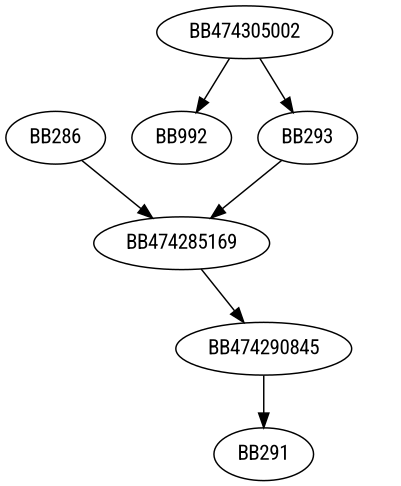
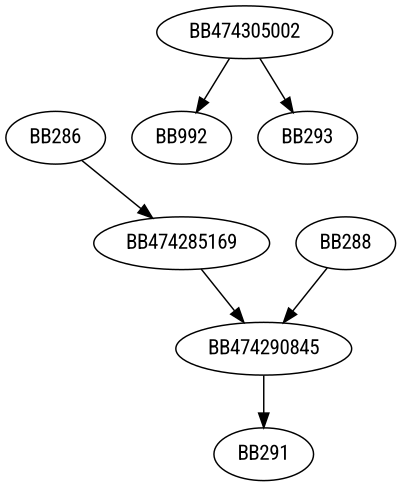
  digraph {
    fontname="Roboto Condensed"
    node [fontname="Roboto Condensed"]
    edge [fontname="Roboto Condensed"]
    BB286
    BB474285169
    BB474290845
+   BB288
    n5 [label=BB291]
    n6 [label=BB992]
    BB474305002
    BB293
    BB286 -> BB474285169
    BB474285169 -> BB474290845
    BB474290845 -> n5
+   BB288 -> BB474290845
    BB474305002 -> n6
    BB474305002 -> BB293
-   BB293 -> BB474285169
  }
